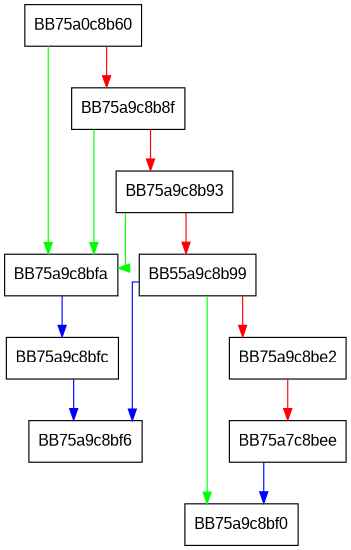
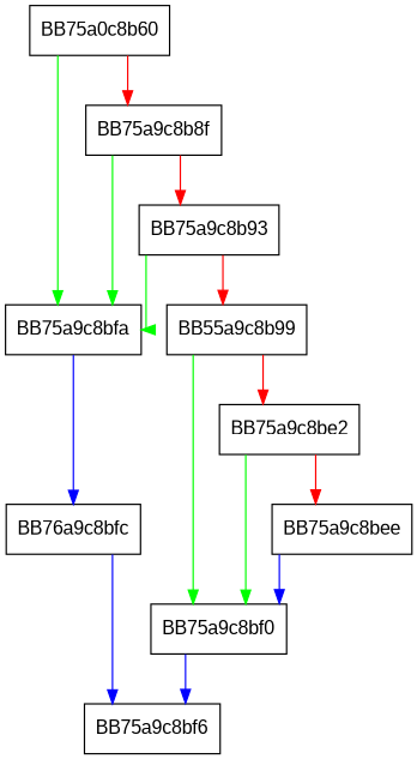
  digraph {
    fontname="Liberation Sans"
    splines=ortho
    node [fontname="Liberation Sans" shape=box]
    edge [color=green fontname="Liberation Sans"]
    n1 [label=BB75a0c8b60]
    BB75a9c8bfa
    BB75a9c8b8f
-   BB75a9c8bfc
+   BB75a9c8bfc [label=BB76a9c8bfc]
    BB75a9c8b93
    BB75a9c8bf6
    n7 [label=BB55a9c8b99]
    BB75a9c8bf0
    BB75a9c8be2
-   BB75a9c8bee [label=BB75a7c8bee]
+   BB75a9c8bee
    n1 -> BB75a9c8bfa
    n1 -> BB75a9c8b8f [color=red]
    BB75a9c8bfa -> BB75a9c8bfc [color=blue]
    BB75a9c8b8f -> BB75a9c8bfa
    BB75a9c8b8f -> BB75a9c8b93 [color=red]
    BB75a9c8bfc -> BB75a9c8bf6 [color=blue]
    BB75a9c8b93 -> BB75a9c8bfa
    BB75a9c8b93 -> n7 [color=red]
    n7 -> BB75a9c8bf0
    n7 -> BB75a9c8be2 [color=red]
-   n7 -> BB75a9c8bf6 [color=blue]
+   BB75a9c8bf0 -> BB75a9c8bf6 [color=blue]
+   BB75a9c8be2 -> BB75a9c8bf0
    BB75a9c8be2 -> BB75a9c8bee [color=red]
    BB75a9c8bee -> BB75a9c8bf0 [color=blue]
  }
